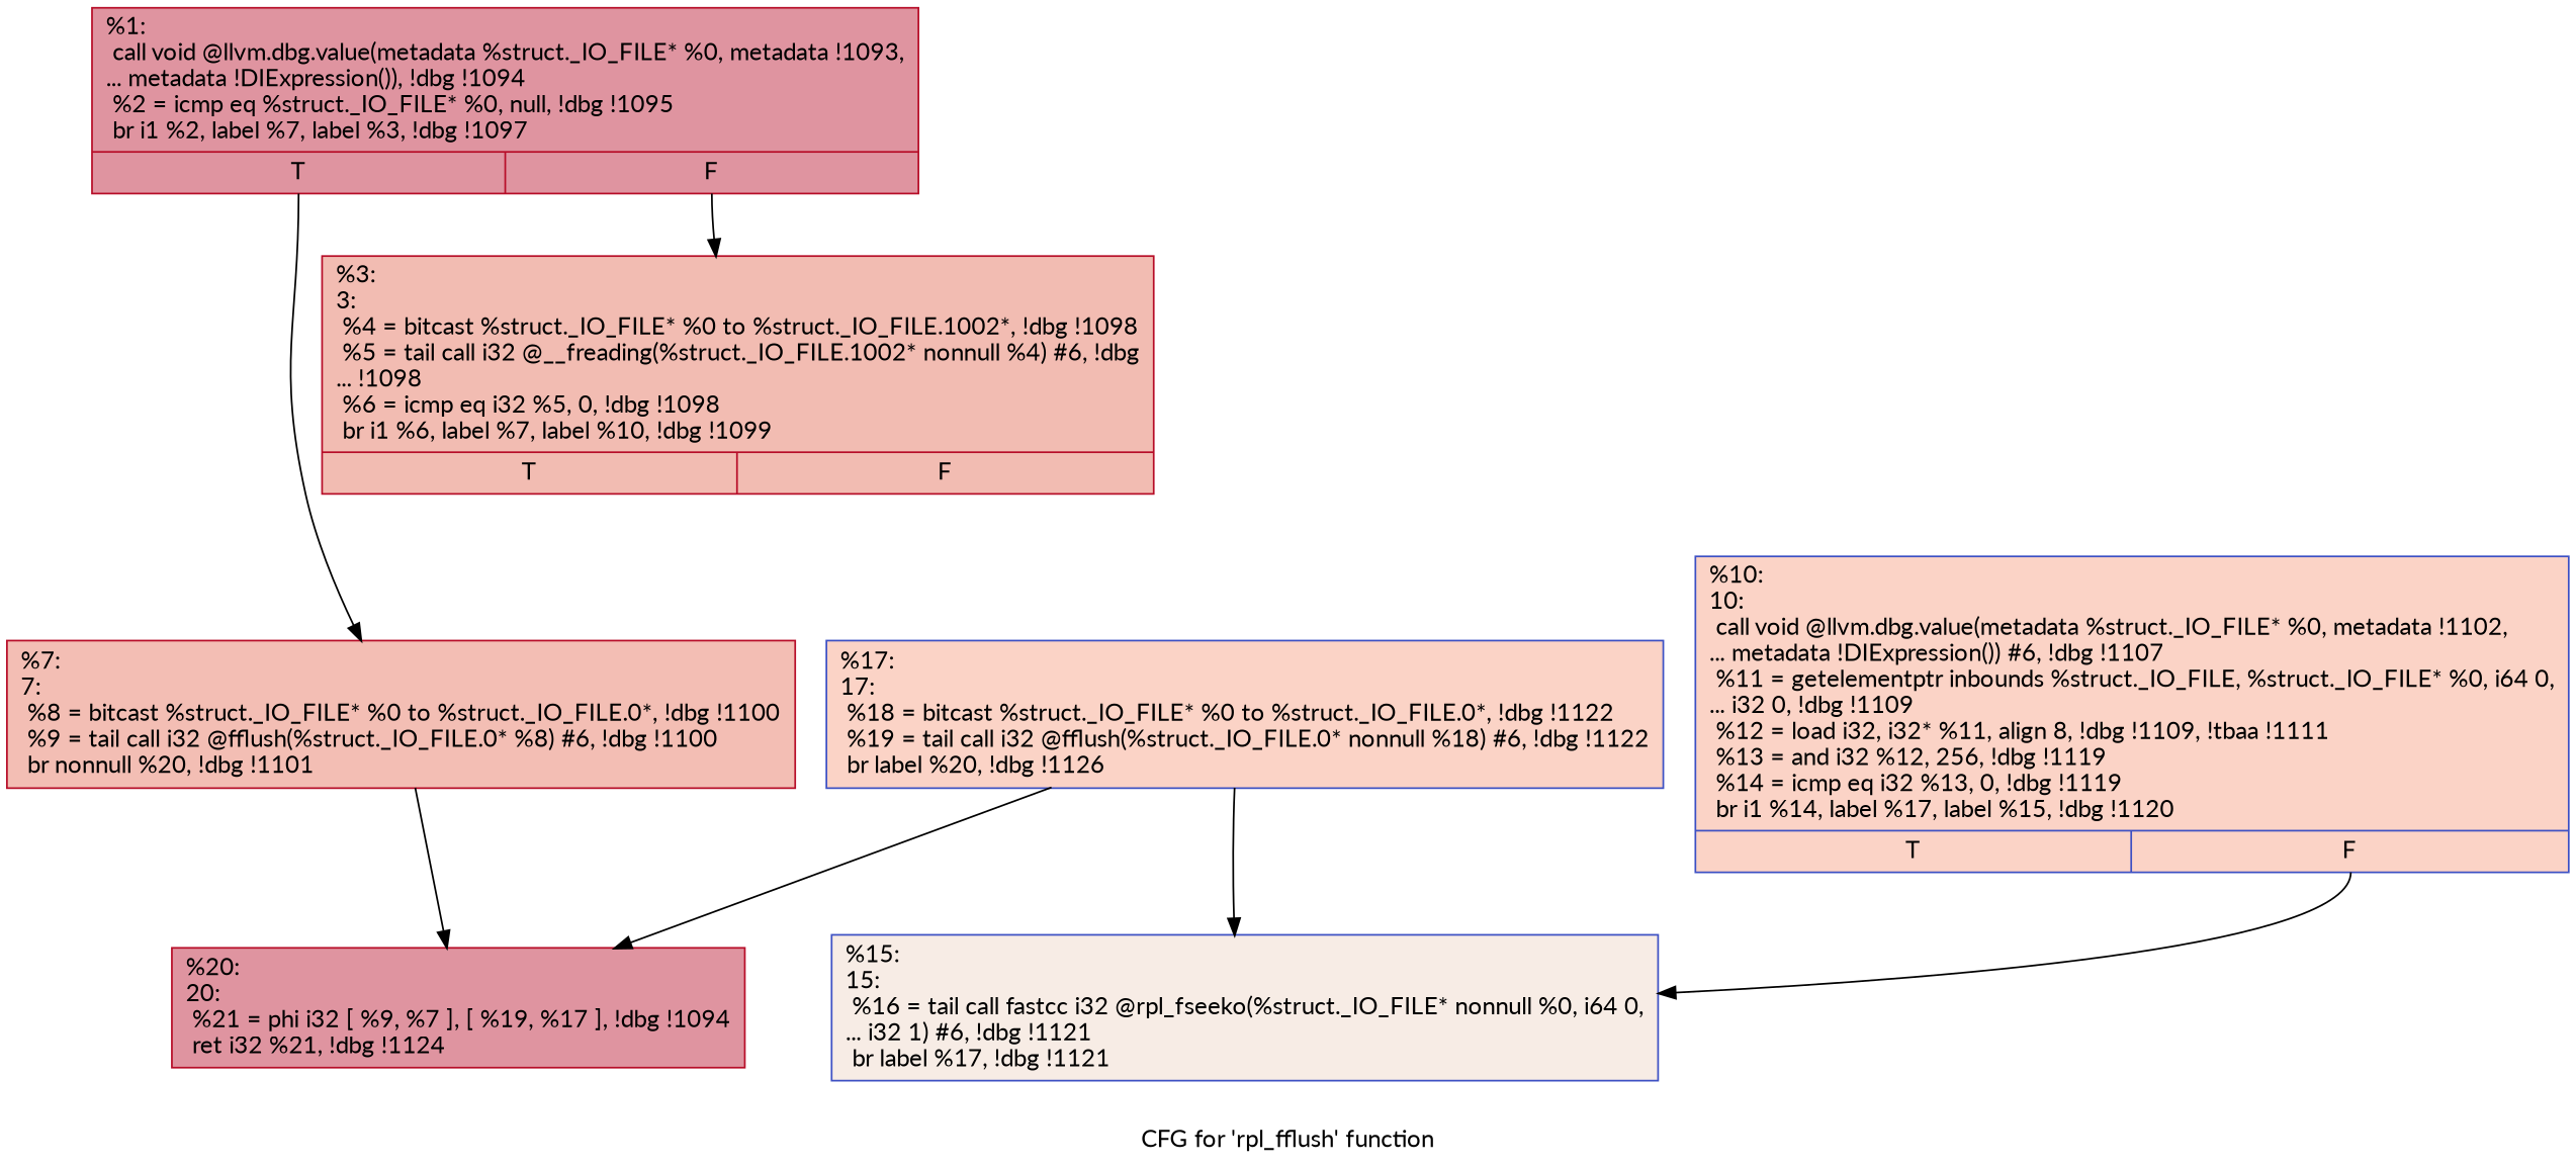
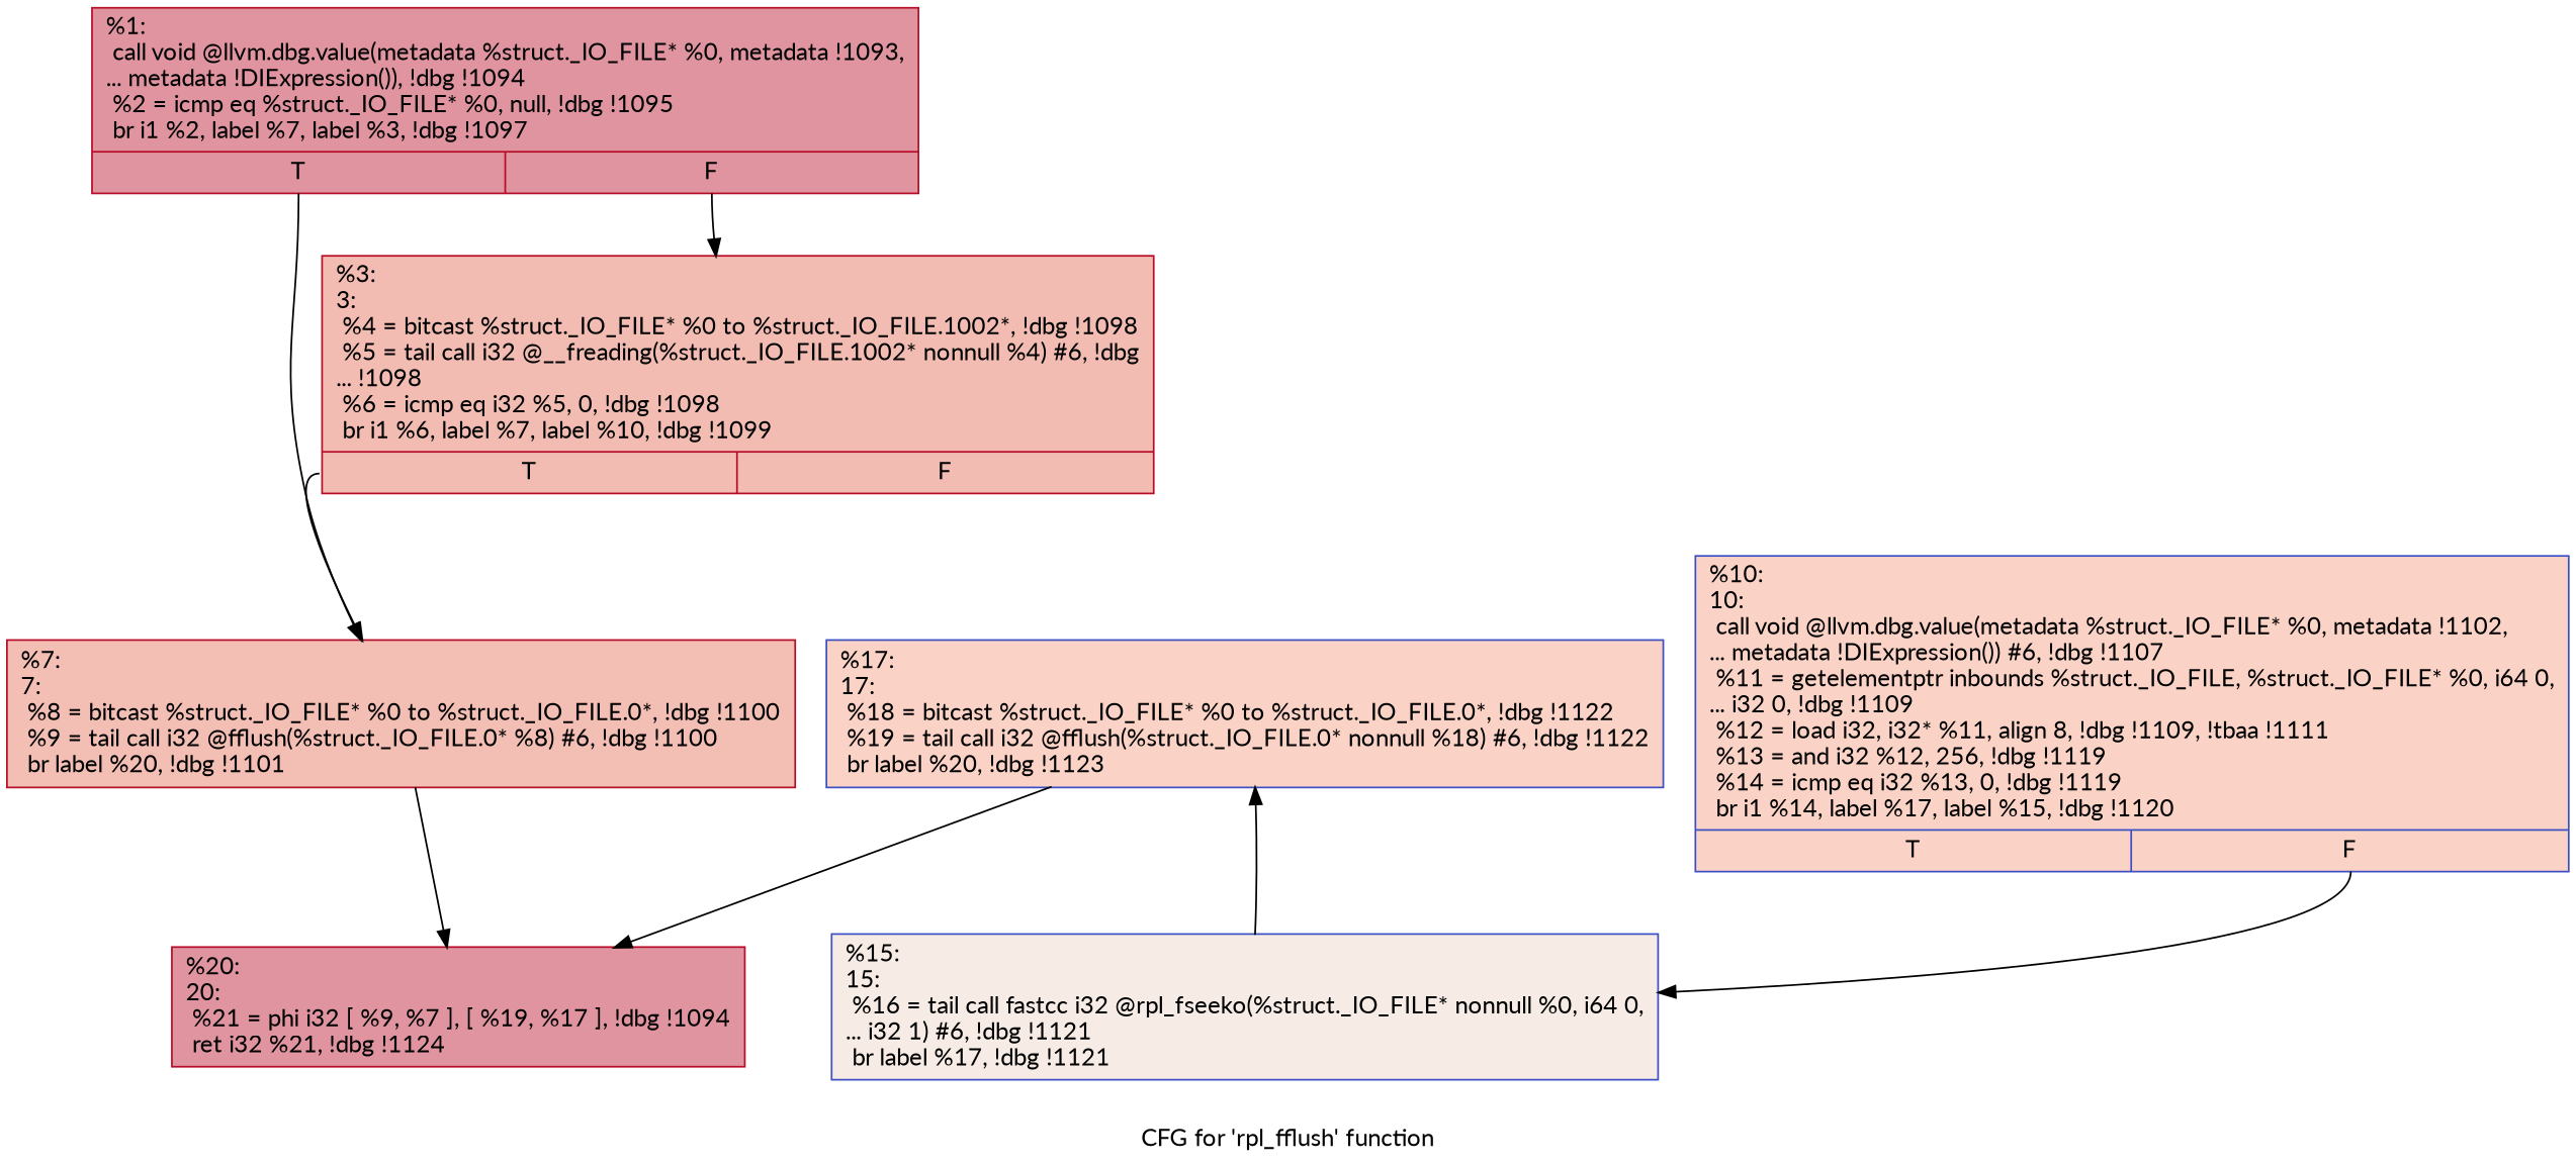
  digraph {
    fontname=Lato
    label="CFG for 'rpl_fflush' function"
    node [color="#b70d28ff" fillcolor="#b70d2870" fontname=Lato shape=record style=filled]
    edge [fontname=Lato]
    n1 [label="{%1:\l  call void @llvm.dbg.value(metadata %struct._IO_FILE* %0, metadata !1093,\l... metadata !DIExpression()), !dbg !1094\l  %2 = icmp eq %struct._IO_FILE* %0, null, !dbg !1095\l  br i1 %2, label %7, label %3, !dbg !1097\l|{<s0>T|<s1>F}}"]
-   n2 [fillcolor="#e36c5570" label="{%7:\l7:                                                \l  %8 = bitcast %struct._IO_FILE* %0 to %struct._IO_FILE.0*, !dbg !1100\l  %9 = tail call i32 @fflush(%struct._IO_FILE.0* %8) #6, !dbg !1100\l  br nonnull %20, !dbg !1101\l}"]
+   n2 [fillcolor="#e36c5570" label="{%7:\l7:                                                \l  %8 = bitcast %struct._IO_FILE* %0 to %struct._IO_FILE.0*, !dbg !1100\l  %9 = tail call i32 @fflush(%struct._IO_FILE.0* %8) #6, !dbg !1100\l  br label %20, !dbg !1101\l}"]
    n3 [fillcolor="#e1675170" label="{%3:\l3:                                                \l  %4 = bitcast %struct._IO_FILE* %0 to %struct._IO_FILE.1002*, !dbg !1098\l  %5 = tail call i32 @__freading(%struct._IO_FILE.1002* nonnull %4) #6, !dbg\l... !1098\l  %6 = icmp eq i32 %5, 0, !dbg !1098\l  br i1 %6, label %7, label %10, !dbg !1099\l|{<s0>T|<s1>F}}"]
    n4 [label="{%20:\l20:                                               \l  %21 = phi i32 [ %9, %7 ], [ %19, %17 ], !dbg !1094\l  ret i32 %21, !dbg !1124\l}"]
    n5 [color="#3d50c3ff" fillcolor="#f59c7d70" label="{%10:\l10:                                               \l  call void @llvm.dbg.value(metadata %struct._IO_FILE* %0, metadata !1102,\l... metadata !DIExpression()) #6, !dbg !1107\l  %11 = getelementptr inbounds %struct._IO_FILE, %struct._IO_FILE* %0, i64 0,\l... i32 0, !dbg !1109\l  %12 = load i32, i32* %11, align 8, !dbg !1109, !tbaa !1111\l  %13 = and i32 %12, 256, !dbg !1119\l  %14 = icmp eq i32 %13, 0, !dbg !1119\l  br i1 %14, label %17, label %15, !dbg !1120\l|{<s0>T|<s1>F}}"]
    n6 [color="#3d50c3ff" fillcolor="#ecd3c570" label="{%15:\l15:                                               \l  %16 = tail call fastcc i32 @rpl_fseeko(%struct._IO_FILE* nonnull %0, i64 0,\l... i32 1) #6, !dbg !1121\l  br label %17, !dbg !1121\l}"]
-   n7 [color="#3d50c3ff" fillcolor="#f59c7d70" label="{%17:\l17:                                               \l  %18 = bitcast %struct._IO_FILE* %0 to %struct._IO_FILE.0*, !dbg !1122\l  %19 = tail call i32 @fflush(%struct._IO_FILE.0* nonnull %18) #6, !dbg !1122\l  br label %20, !dbg !1126\l}"]
+   n7 [color="#3d50c3ff" fillcolor="#f59c7d70" label="{%17:\l17:                                               \l  %18 = bitcast %struct._IO_FILE* %0 to %struct._IO_FILE.0*, !dbg !1122\l  %19 = tail call i32 @fflush(%struct._IO_FILE.0* nonnull %18) #6, !dbg !1122\l  br label %20, !dbg !1123\l}"]
    n1 -> n2 [tailport=s0]
    n1 -> n3 [tailport=s1]
    n2 -> n4
+   n3 -> n2 [tailport=s0]
    n5 -> n6 [tailport=s1]
-   n7 -> n6
+   n6 -> n7
    n7 -> n4
  }
